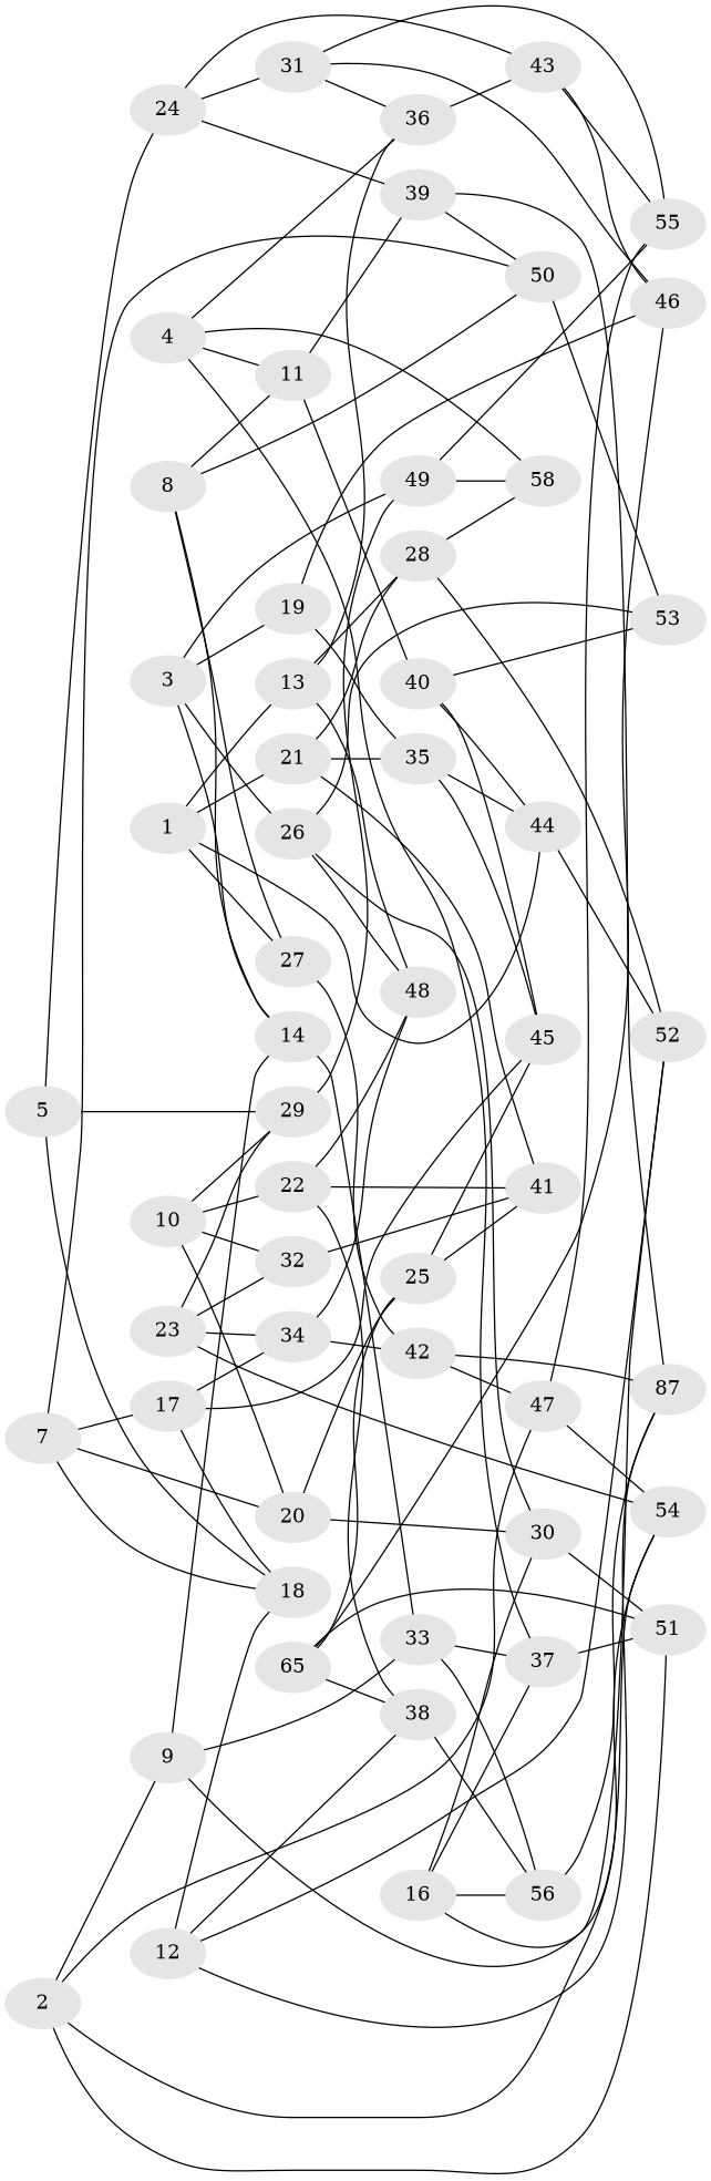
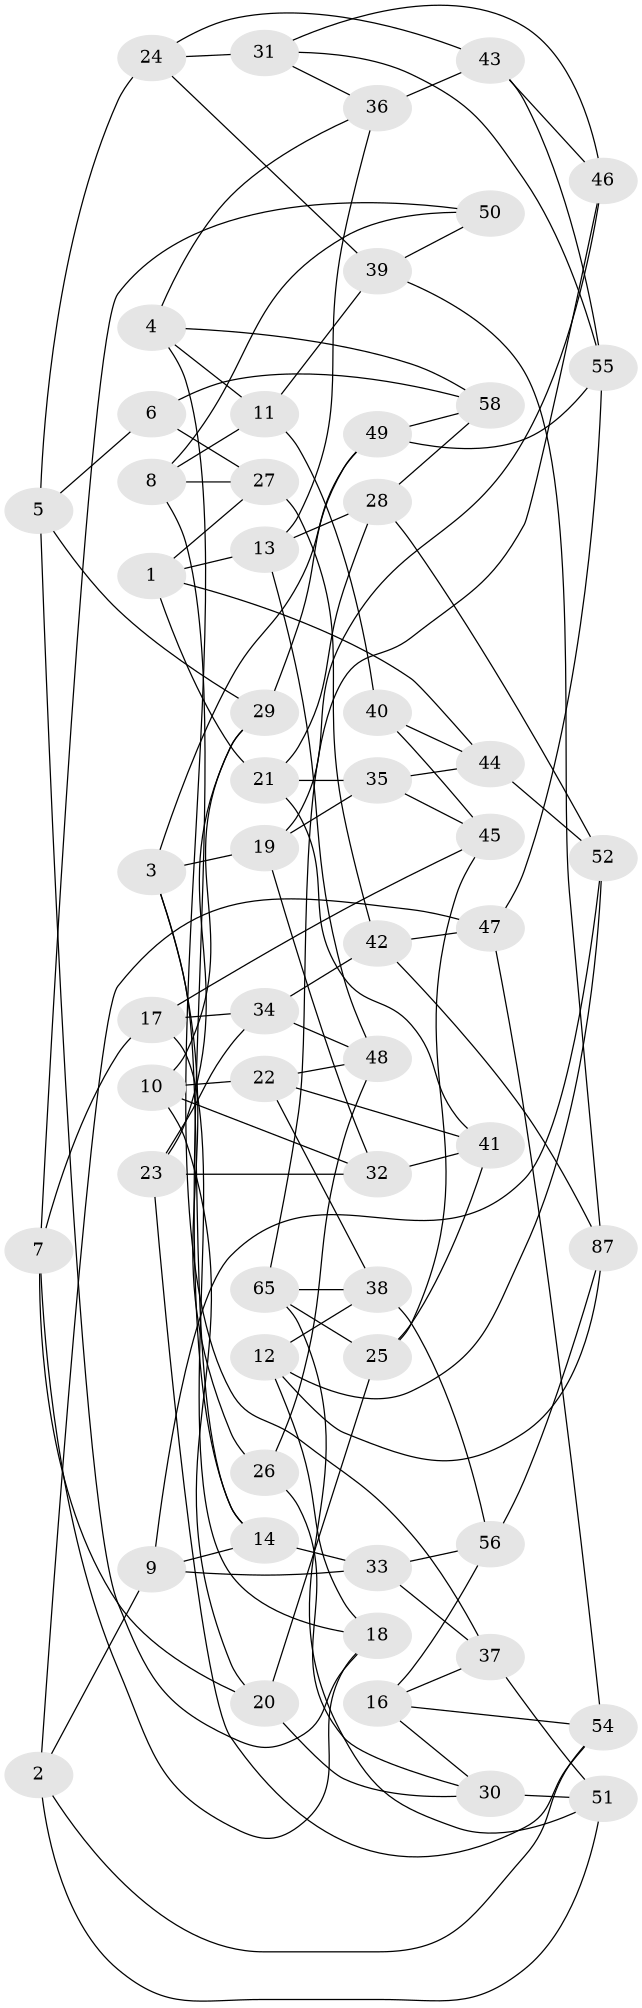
  graph {
    rankdir=LR
    node [color=gray90 style=filled]
    1
    13
    21
    27
    44
    36
    28
    48
    35
    41
    42
    52
    2
    9
    47
    51
    54
    14
    33
    55
    3
    19
    26
    49
    32
    46
-   53
    30
    58
    4
    11
    37
    39
    40
    43
    5
+   6
    18
    24
    29
    31
    7
    17
    20
    50
    34
    45
    25
    8
    56
    10
    22
    38
    n54 [label=87]
    12
    n56 [label=65]
    16
    23
    1 -- 13
    1 -- 21
    1 -- 27
    1 -- 44
    13 -- 36
    13 -- 28
    13 -- 48
    21 -- 28
    21 -- 35
    21 -- 41
    27 -- 42
    44 -- 52
    36 -- 43
    28 -- 52
    28 -- 58
    35 -- 44
    35 -- 45
    42 -- 47
    42 -- n54
    2 -- 9
    2 -- 47
    2 -- 51
    2 -- 54
    9 -- 52
    9 -- 14
    9 -- 33
    47 -- 54
    47 -- 55
    14 -- 33
    33 -- 37
    33 -- 56
    3 -- 14
    3 -- 19
    3 -- 26
    3 -- 49
    19 -- 35
+   19 -- 32
    19 -- 46
    26 -- 48
-   26 -- 53
    26 -- 30
    49 -- 55
    49 -- 58
    32 -- 41
    30 -- 51
    4 -- 36
    4 -- 58
    4 -- 11
    4 -- 37
    11 -- 39
    11 -- 40
    37 -- 51
    39 -- 50
    39 -- n54
    40 -- 44
-   40 -- 53
    40 -- 45
    43 -- 55
    43 -- 46
+   5 -- 6
    5 -- 18
    5 -- 24
    5 -- 29
+   6 -- 27
+   6 -- 58
    24 -- 39
    24 -- 43
    24 -- 31
    29 -- 49
    31 -- 36
    31 -- 55
    31 -- 46
    7 -- 18
    7 -- 17
    7 -- 20
    7 -- 50
    17 -- 18
    17 -- 34
    17 -- 45
    20 -- 30
    20 -- 25
-   50 -- 53
    34 -- 48
    34 -- 42
    25 -- 41
    25 -- 45
    8 -- 27
    8 -- 14
    8 -- 11
    8 -- 50
    56 -- n54
    10 -- 32
    10 -- 29
    10 -- 20
    10 -- 22
    22 -- 48
    22 -- 41
    22 -- 38
    38 -- 56
    12 -- 52
    12 -- 18
    12 -- 38
    12 -- n54
    n56 -- 51
    n56 -- 46
    n56 -- 25
    n56 -- 38
    16 -- 54
    16 -- 30
    16 -- 37
    16 -- 56
    23 -- 54
    23 -- 32
    23 -- 29
    23 -- 34
  }
